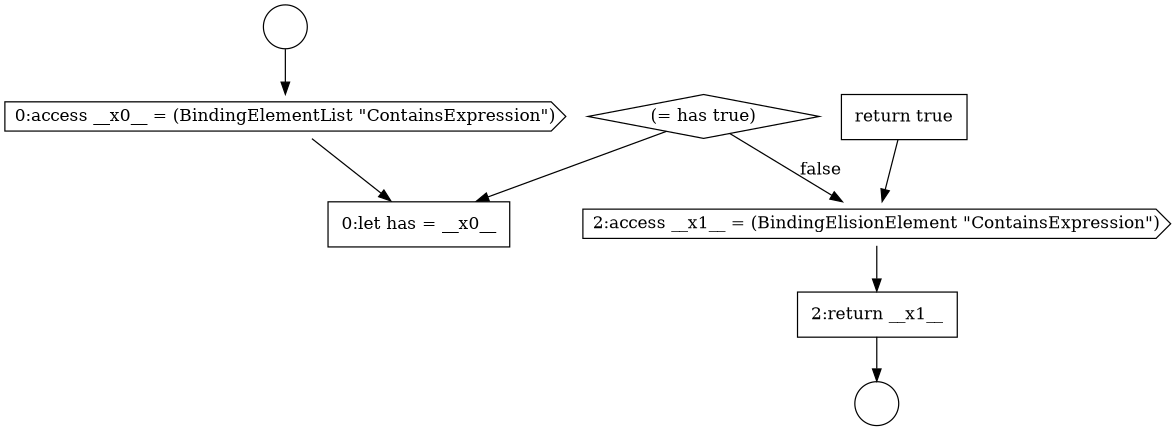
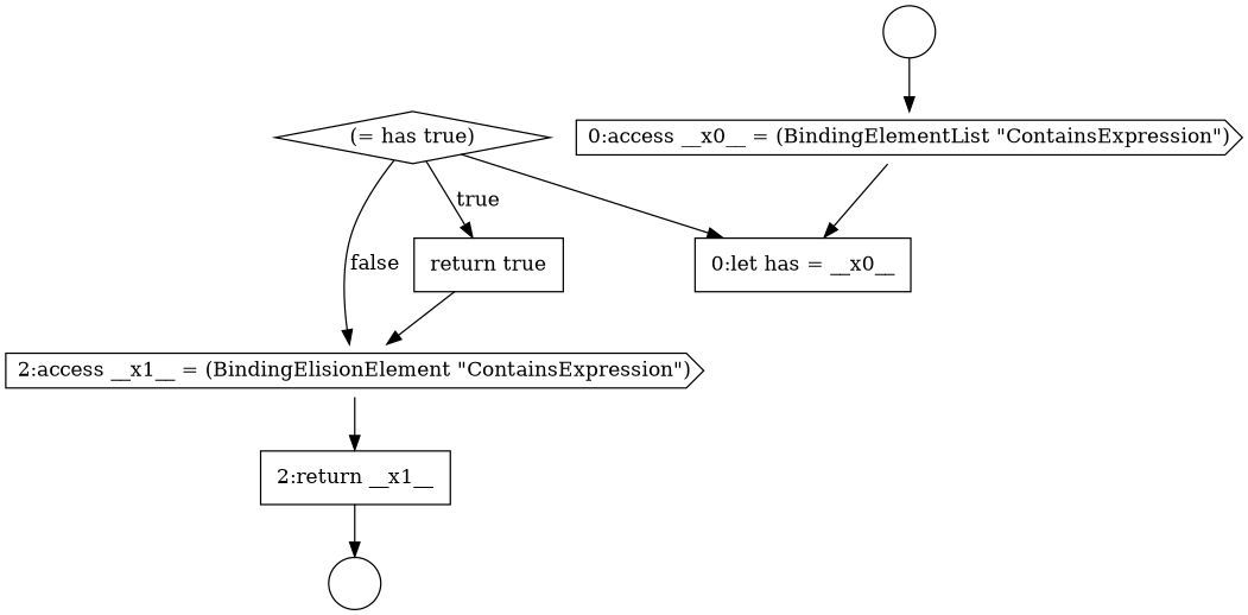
  digraph {
    node [color=black fillcolor=white shape=none style=filled]
    edge [color=black]
    n1 [label=<<font color="black">0:access __x0__ = (BindingElementList &quot;ContainsExpression&quot;)</font>> shape=cds]
    n2 [label=<<font color="black">     <table border="0" cellborder="1" cellspacing="0" cellpadding="10">       <tr><td align="left">0:let has = __x0__</td></tr>     </table>   </font>> margin=0]
    n3 [label=<<font color="black">2:access __x1__ = (BindingElisionElement &quot;ContainsExpression&quot;)</font>> shape=cds]
    n4 [label=<<font color="black">     <table border="0" cellborder="1" cellspacing="0" cellpadding="10">       <tr><td align="left">2:return __x1__</td></tr>     </table>   </font>> margin=0]
    n5 [label=" " shape=circle]
    n6 [label=<<font color="black">(= has true)</font>> shape=diamond]
    n7 [label=<<font color="black">     <table border="0" cellborder="1" cellspacing="0" cellpadding="10">       <tr><td align="left">return true</td></tr>     </table>   </font>> margin=0]
    n8 [label=" " shape=circle]
    n1 -> n2
    n3 -> n4
    n4 -> n5
    n6 -> n2
    n6 -> n3 [label=<<font color="black">false</font>>]
+   n6 -> n7 [label=<<font color="black">true</font>>]
    n7 -> n3
    n8 -> n1
  }
